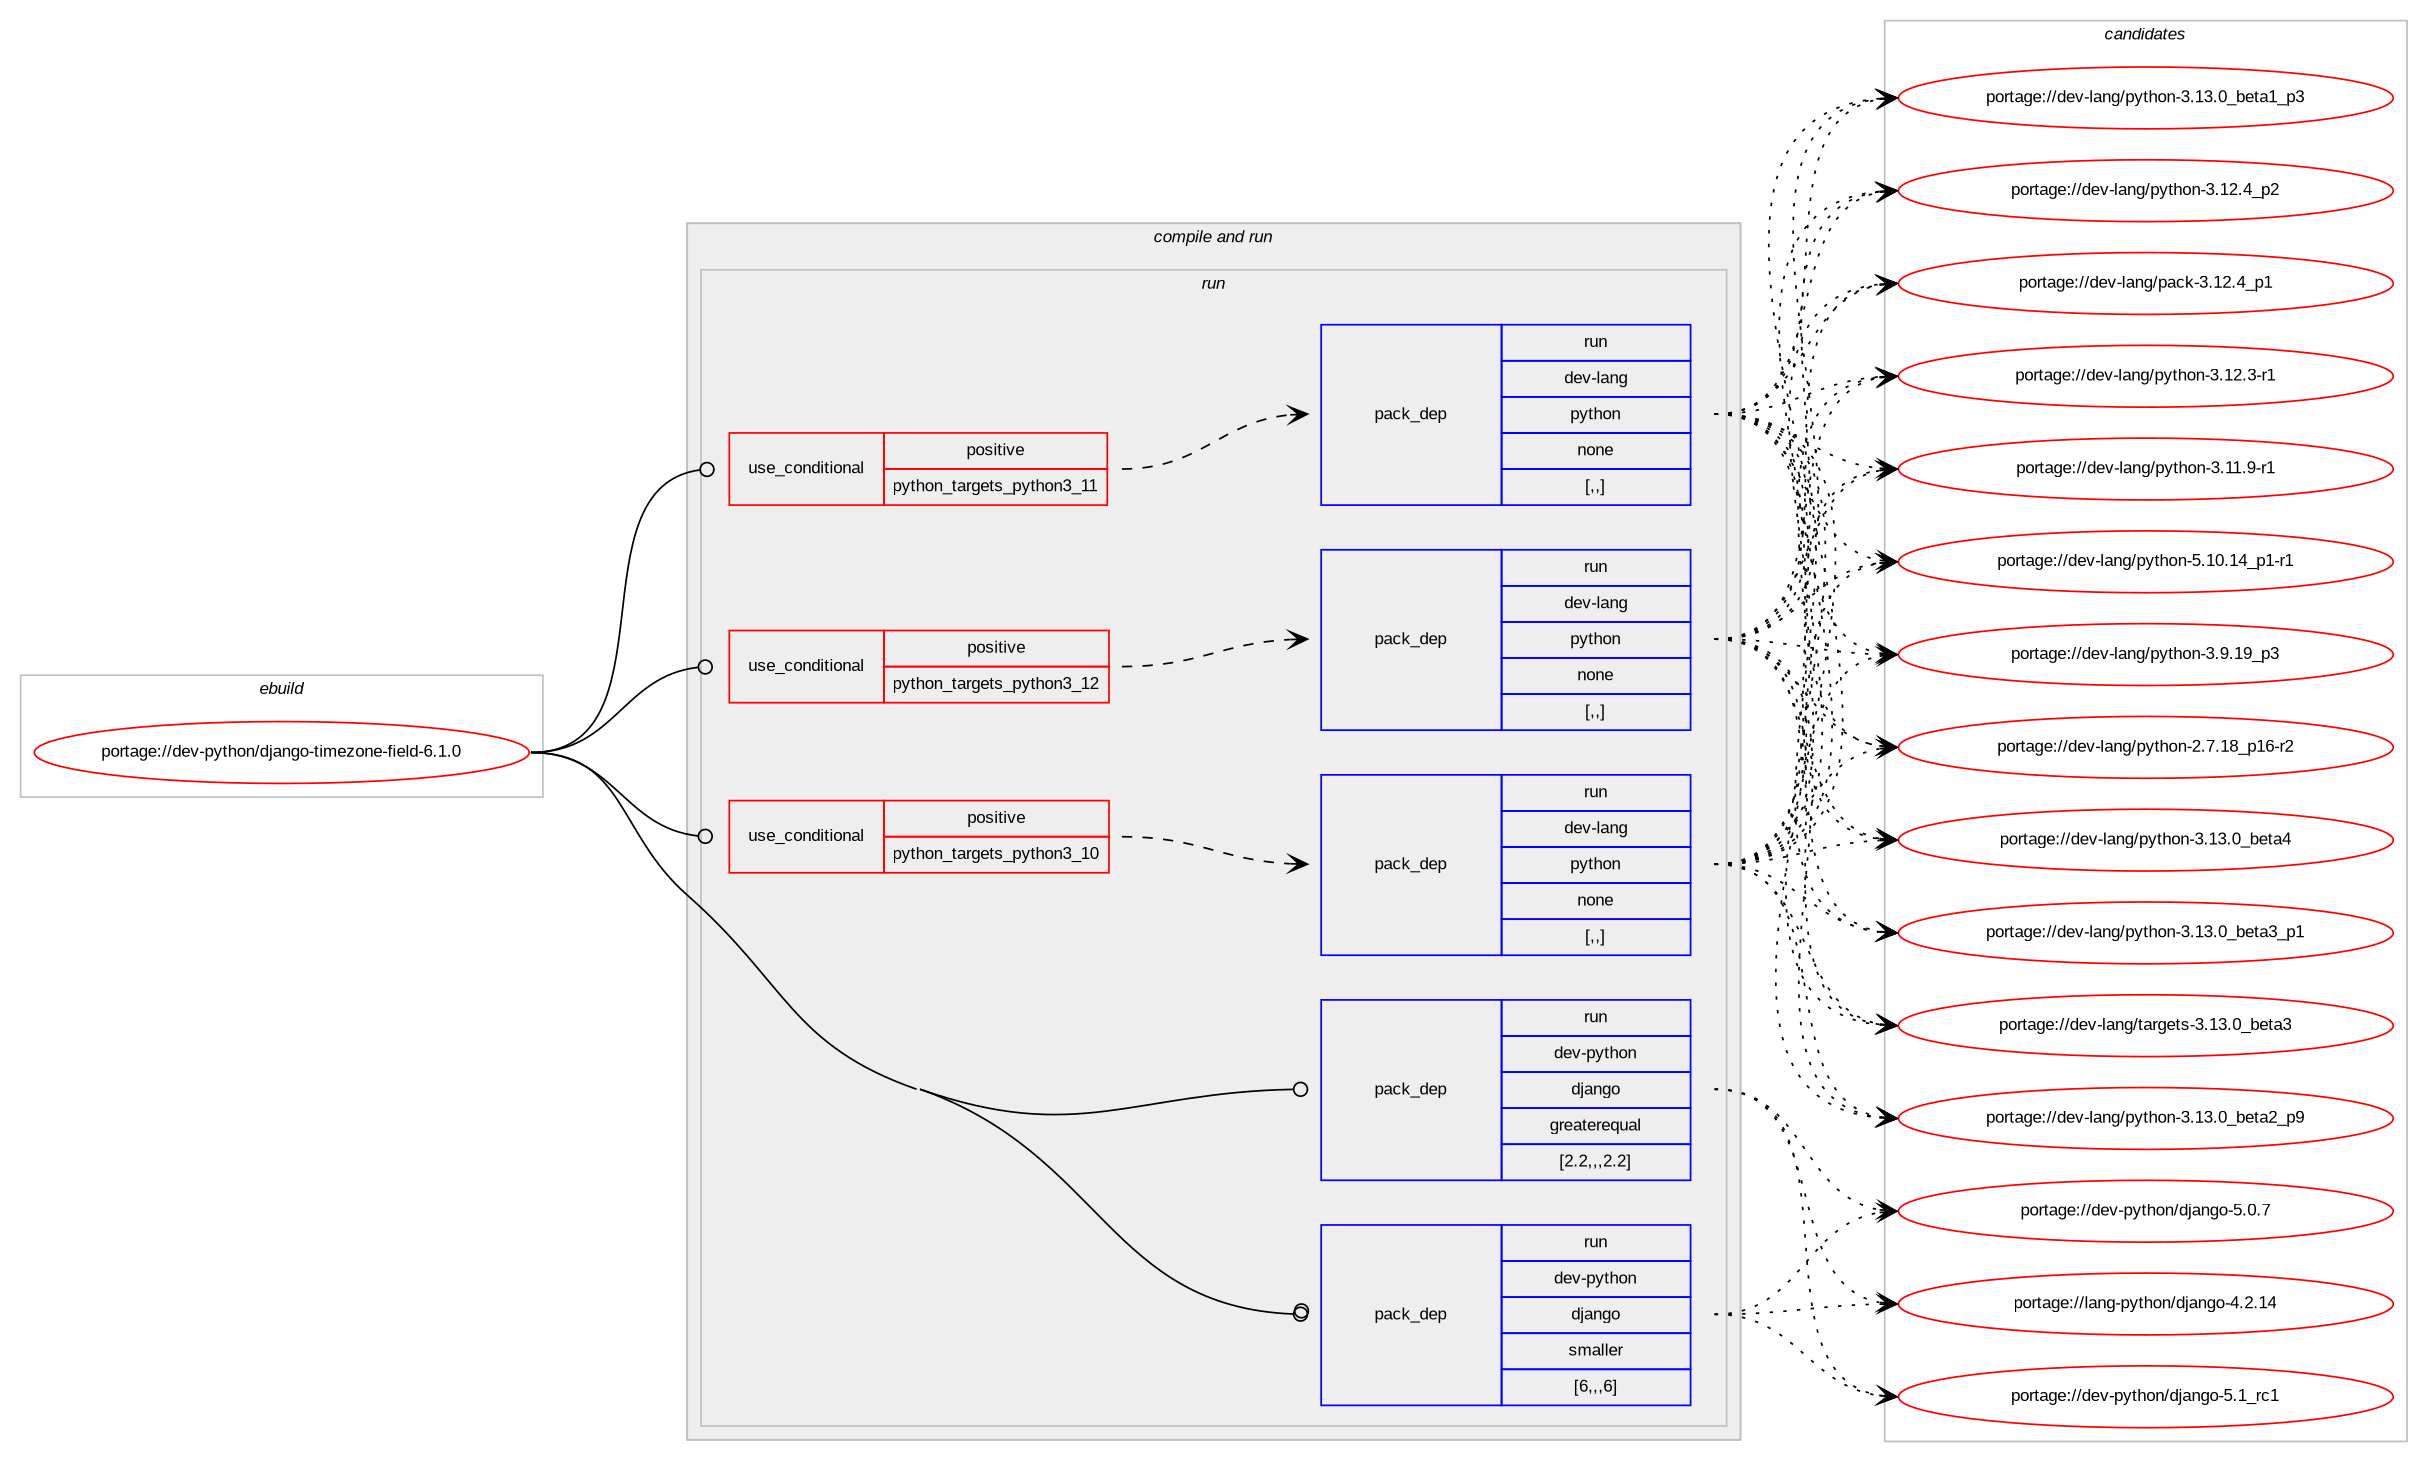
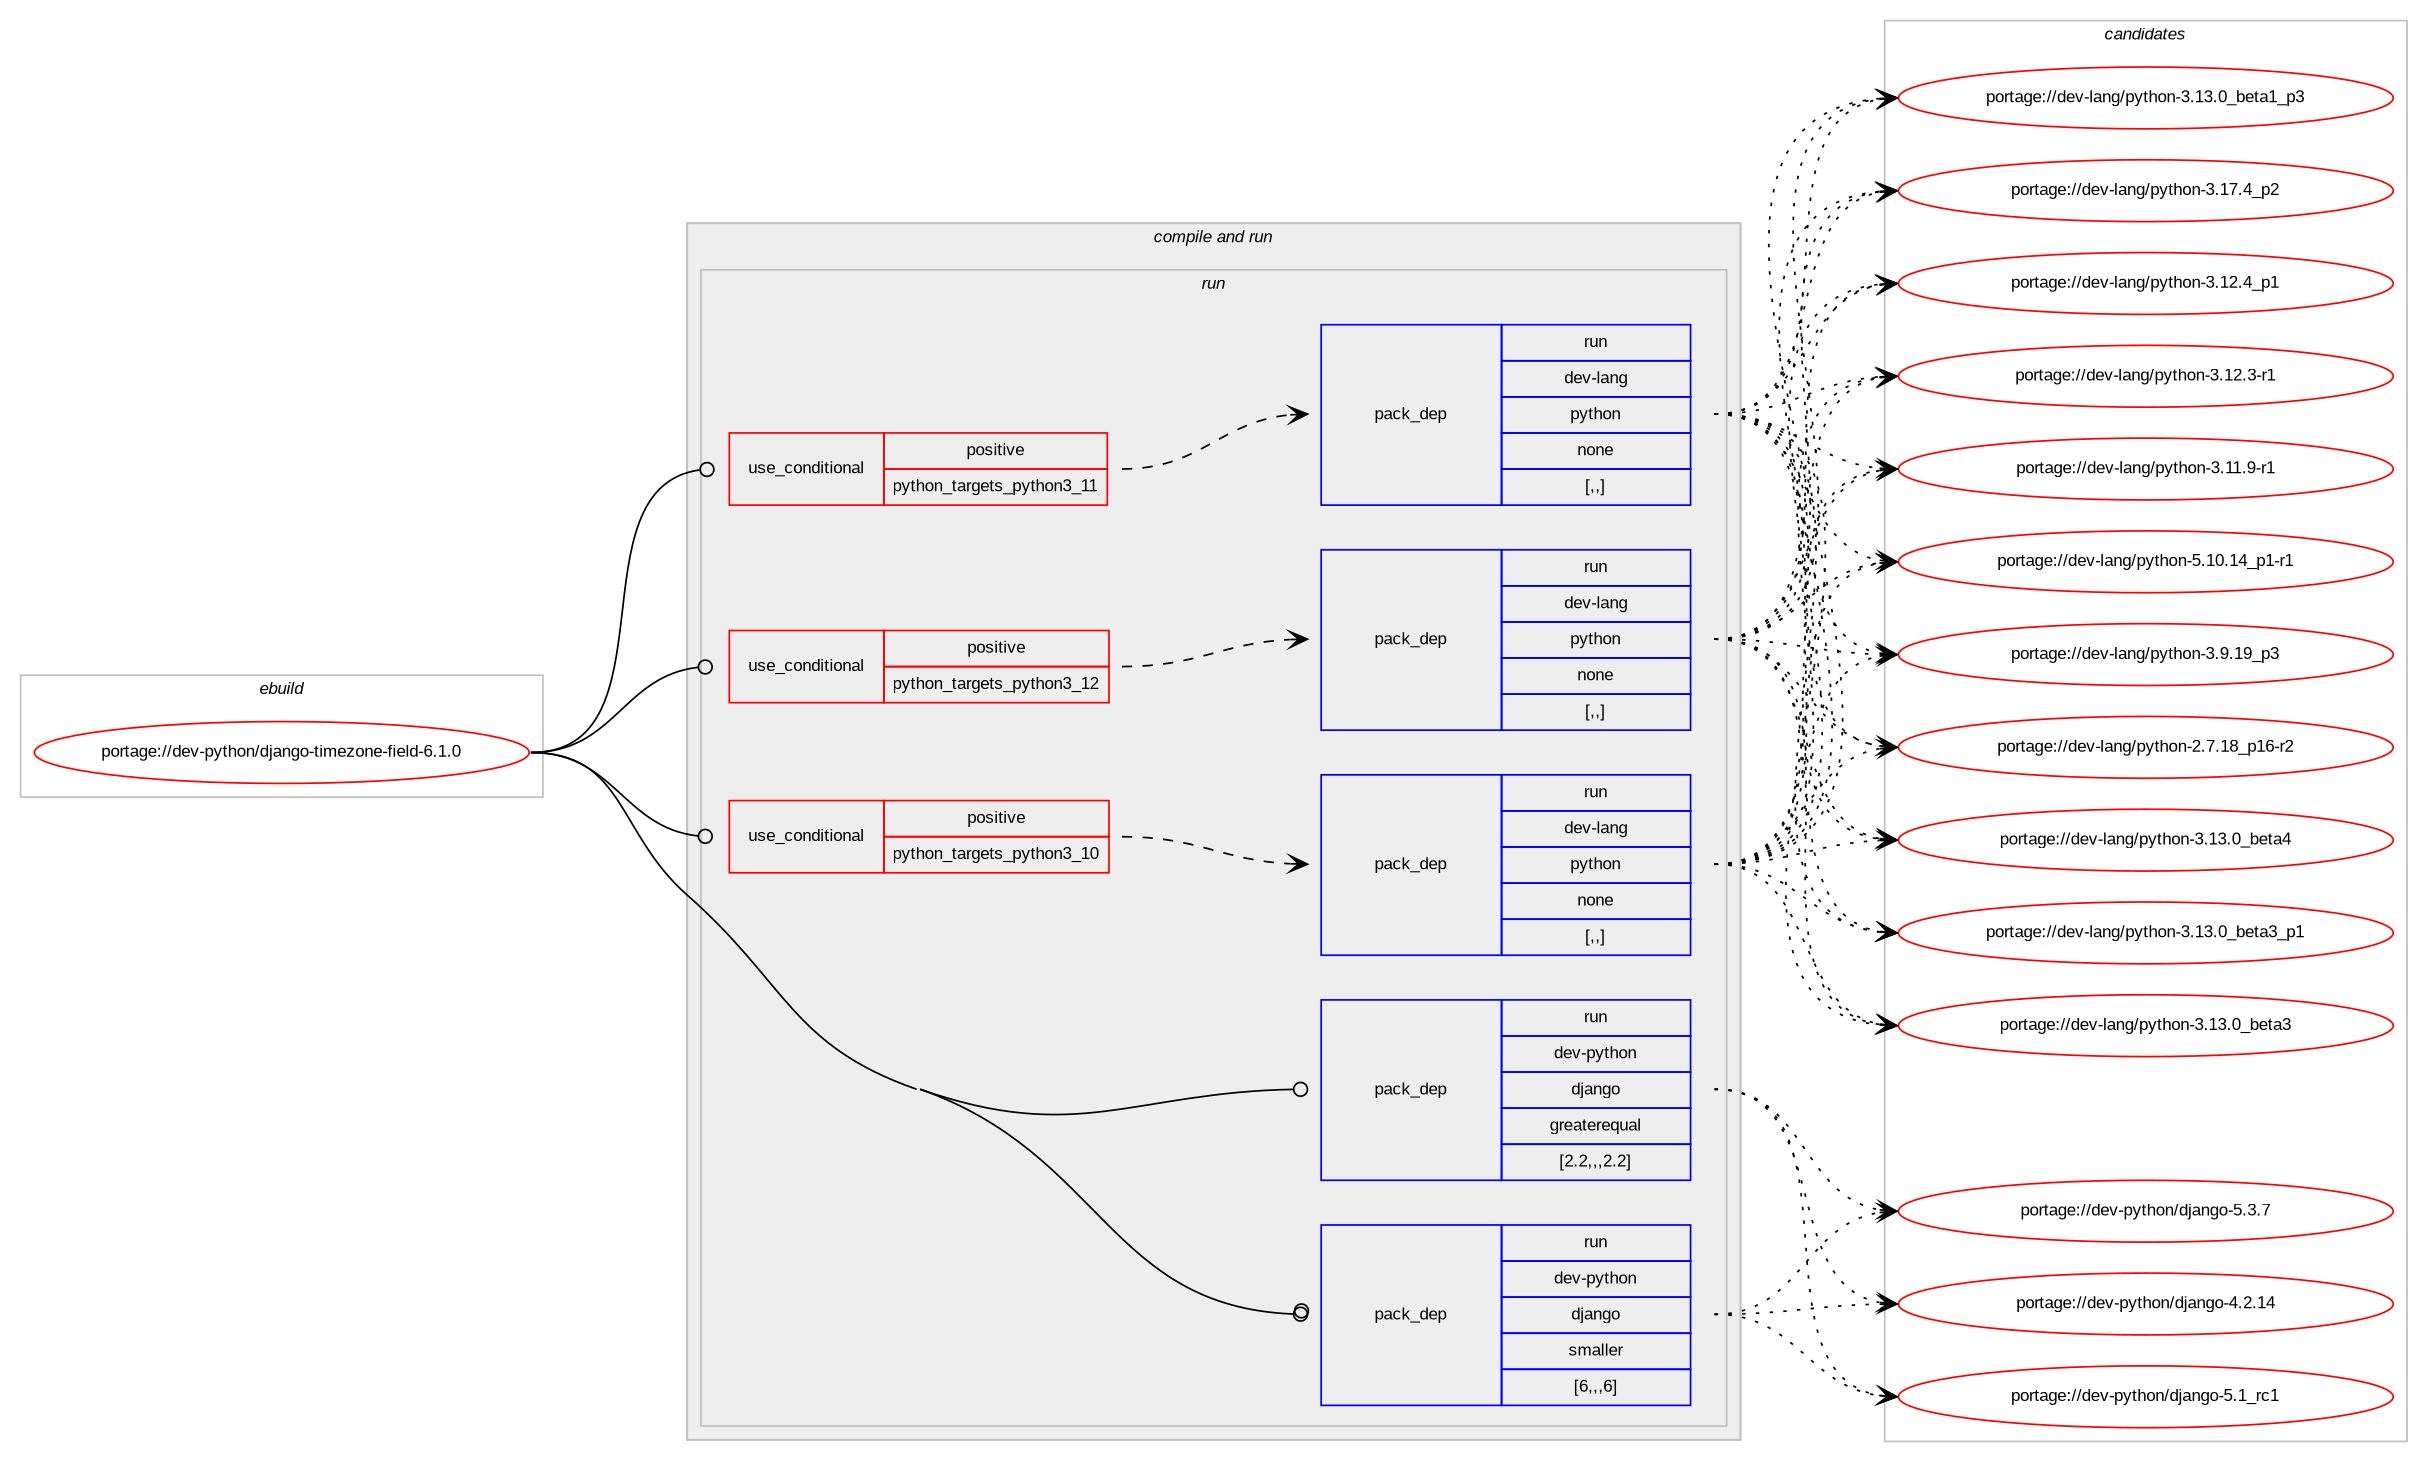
  digraph {
    compound=true
    concentrate=true
    fontname="Liberation Sans"
    fontsize=10
    newrank=true
    rankdir=LR
    ranksep=1.5
    node [color=red fontname="Liberation Sans" fontsize=10]
    edge [arrowhead=vee fontname="Liberation Sans" headport=w style=dotted tailport=e weight=100]
    n1 [label="portage://dev-python/django-timezone-field-6.1.0" width=4]
    n2 [color=blue label=<<TABLE BORDER="0" CELLBORDER="1" CELLSPACING="0" CELLPADDING="4" WIDTH="220"><TR><TD ROWSPAN="6" CELLPADDING="30">pack_dep</TD></TR><TR><TD WIDTH="110">run</TD></TR><TR><TD>dev-lang</TD></TR><TR><TD>python</TD></TR><TR><TD>none</TD></TR><TR><TD>[,,]</TD></TR></TABLE>> shape=none]
    n3 [label=<<TABLE BORDER="0" CELLBORDER="1" CELLSPACING="0" CELLPADDING="4"><TR><TD ROWSPAN="3" CELLPADDING="10">use_conditional</TD></TR><TR><TD>positive</TD></TR><TR><TD>python_targets_python3_10</TD></TR></TABLE>> shape=none]
    n4 [color=blue label=<<TABLE BORDER="0" CELLBORDER="1" CELLSPACING="0" CELLPADDING="4" WIDTH="220"><TR><TD ROWSPAN="6" CELLPADDING="30">pack_dep</TD></TR><TR><TD WIDTH="110">run</TD></TR><TR><TD>dev-lang</TD></TR><TR><TD>python</TD></TR><TR><TD>none</TD></TR><TR><TD>[,,]</TD></TR></TABLE>> shape=none]
    n5 [label=<<TABLE BORDER="0" CELLBORDER="1" CELLSPACING="0" CELLPADDING="4"><TR><TD ROWSPAN="3" CELLPADDING="10">use_conditional</TD></TR><TR><TD>positive</TD></TR><TR><TD>python_targets_python3_11</TD></TR></TABLE>> shape=none]
    n6 [color=blue label=<<TABLE BORDER="0" CELLBORDER="1" CELLSPACING="0" CELLPADDING="4" WIDTH="220"><TR><TD ROWSPAN="6" CELLPADDING="30">pack_dep</TD></TR><TR><TD WIDTH="110">run</TD></TR><TR><TD>dev-lang</TD></TR><TR><TD>python</TD></TR><TR><TD>none</TD></TR><TR><TD>[,,]</TD></TR></TABLE>> shape=none]
    n7 [label=<<TABLE BORDER="0" CELLBORDER="1" CELLSPACING="0" CELLPADDING="4"><TR><TD ROWSPAN="3" CELLPADDING="10">use_conditional</TD></TR><TR><TD>positive</TD></TR><TR><TD>python_targets_python3_12</TD></TR></TABLE>> shape=none]
    n8 [color=blue label=<<TABLE BORDER="0" CELLBORDER="1" CELLSPACING="0" CELLPADDING="4" WIDTH="220"><TR><TD ROWSPAN="6" CELLPADDING="30">pack_dep</TD></TR><TR><TD WIDTH="110">run</TD></TR><TR><TD>dev-python</TD></TR><TR><TD>django</TD></TR><TR><TD>greaterequal</TD></TR><TR><TD>[2.2,,,2.2]</TD></TR></TABLE>> shape=none]
    n9 [color=blue label=<<TABLE BORDER="0" CELLBORDER="1" CELLSPACING="0" CELLPADDING="4" WIDTH="220"><TR><TD ROWSPAN="6" CELLPADDING="30">pack_dep</TD></TR><TR><TD WIDTH="110">run</TD></TR><TR><TD>dev-python</TD></TR><TR><TD>django</TD></TR><TR><TD>smaller</TD></TR><TR><TD>[6,,,6]</TD></TR></TABLE>> shape=none]
    n10 [label="portage://dev-lang/python-3.13.0_beta4" width=4]
    n11 [label="portage://dev-lang/python-3.13.0_beta3_p1" width=4]
-   n12 [label="portage://dev-lang/targets-3.13.0_beta3" width=4]
-   n13 [label="portage://dev-lang/python-3.13.0_beta2_p9" width=4]
+   n12 [label="portage://dev-lang/python-3.13.0_beta3" width=4]
    n14 [label="portage://dev-lang/python-3.13.0_beta1_p3" width=4]
-   n15 [label="portage://dev-lang/python-3.12.4_p2" width=4]
-   n16 [label="portage://dev-lang/pack-3.12.4_p1" width=4]
+   n15 [label="portage://dev-lang/python-3.17.4_p2" width=4]
+   n16 [label="portage://dev-lang/python-3.12.4_p1" width=4]
    n17 [label="portage://dev-lang/python-3.12.3-r1" width=4]
    n18 [label="portage://dev-lang/python-3.11.9-r1" width=4]
    n19 [label="portage://dev-lang/python-5.10.14_p1-r1" width=4]
    n20 [label="portage://dev-lang/python-3.9.19_p3" width=4]
    n21 [label="portage://dev-lang/python-2.7.18_p16-r2" width=4]
    n22 [label="portage://dev-python/django-5.1_rc1" width=4]
-   n23 [label="portage://dev-python/django-5.0.7" width=4]
-   n24 [label="portage://lang-python/django-4.2.14" width=4]
+   n23 [label="portage://dev-python/django-5.3.7" width=4]
+   n24 [label="portage://dev-python/django-4.2.14" width=4]
    subgraph cluster_1 {
      color=gray
      label=<<i>ebuild</i>>
      n1
    }
    subgraph cluster_2 {
      color=gray
      label=<<i>dependencies</i>>
      subgraph cluster_3 {
        color=gray
        fillcolor="#eeeeee"
        label=<<i>compile</i>>
        style=filled
      }
      subgraph cluster_4 {
        color=gray
        fillcolor="#eeeeee"
        label=<<i>compile and run</i>>
        style=filled
      }
      subgraph cluster_5 {
        color=gray
        fillcolor="#eeeeee"
        label=<<i>run</i>>
        style=filled
        subgraph sub_6 {
          color=gray
          fillcolor="#eeeeee"
          label=<<i>run</i>>
          style=filled
          n3
          subgraph sub_7 {
            color=gray
            fillcolor="#eeeeee"
            label=<<i>run</i>>
            style=filled
            n2
          }
        }
        subgraph sub_8 {
          color=gray
          fillcolor="#eeeeee"
          label=<<i>run</i>>
          style=filled
          n5
          subgraph sub_9 {
            color=gray
            fillcolor="#eeeeee"
            label=<<i>run</i>>
            style=filled
            n4
          }
        }
        subgraph sub_10 {
          color=gray
          fillcolor="#eeeeee"
          label=<<i>run</i>>
          style=filled
          n7
          subgraph sub_11 {
            color=gray
            fillcolor="#eeeeee"
            label=<<i>run</i>>
            style=filled
            n6
          }
        }
        subgraph sub_12 {
          color=gray
          fillcolor="#eeeeee"
          label=<<i>run</i>>
          style=filled
          n8
        }
        subgraph sub_13 {
          color=gray
          fillcolor="#eeeeee"
          label=<<i>run</i>>
          style=filled
          n9
        }
      }
    }
    subgraph cluster_14 {
      color=gray
      label=<<i>candidates</i>>
      rank=same
      subgraph sub_15 {
        color=black
        label=<<i>candidates</i>>
        nodesep=1
        rank=same
        n10
        n11
        n12
-       n13
        n14
        n15
        n16
        n17
        n18
        n19
        n20
        n21
      }
      subgraph sub_16 {
        color=black
        label=<<i>candidates</i>>
        nodesep=1
        rank=same
        n10
        n11
        n12
-       n13
        n14
        n15
        n16
        n17
        n18
        n19
        n20
        n21
      }
      subgraph sub_17 {
        color=black
        label=<<i>candidates</i>>
        nodesep=1
        rank=same
        n10
        n11
        n12
-       n13
        n14
        n15
        n16
        n17
        n18
        n19
        n20
        n21
      }
      subgraph sub_18 {
        color=black
        label=<<i>candidates</i>>
        nodesep=1
        rank=same
        n22
        n23
        n24
      }
      subgraph sub_19 {
        color=black
        label=<<i>candidates</i>>
        nodesep=1
        rank=same
        n22
        n23
        n24
      }
    }
    n1 -> n3 [arrowhead=odot style=solid weight=20]
    n1 -> n5 [arrowhead=odot style=solid weight=20]
    n1 -> n7 [arrowhead=odot style=solid weight=20]
    n1 -> n8 [arrowhead=odot style=solid weight=20]
    n1 -> n9 [arrowhead=odot style=solid weight=20]
    n2 -> n10
    n2 -> n11
    n2 -> n12
-   n2 -> n13
    n2 -> n14
    n2 -> n15
    n2 -> n16
    n2 -> n17
    n2 -> n18
    n2 -> n19
    n2 -> n20
    n2 -> n21
    n3 -> n2 [style=dashed weight=20]
    n4 -> n10
    n4 -> n11
    n4 -> n12
-   n4 -> n13
    n4 -> n14
    n4 -> n15
    n4 -> n16
    n4 -> n17
    n4 -> n18
    n4 -> n19
    n4 -> n20
    n4 -> n21
    n5 -> n4 [style=dashed weight=20]
    n6 -> n10
    n6 -> n11
    n6 -> n12
-   n6 -> n13
    n6 -> n14
    n6 -> n15
    n6 -> n16
    n6 -> n17
    n6 -> n18
    n6 -> n19
    n6 -> n20
    n6 -> n21
    n7 -> n6 [style=dashed weight=20]
    n8 -> n22
    n8 -> n23
    n8 -> n24
    n9 -> n22
    n9 -> n23
    n9 -> n24
  }
